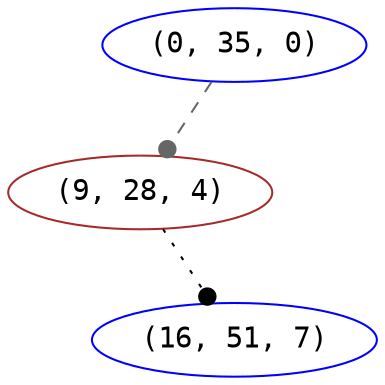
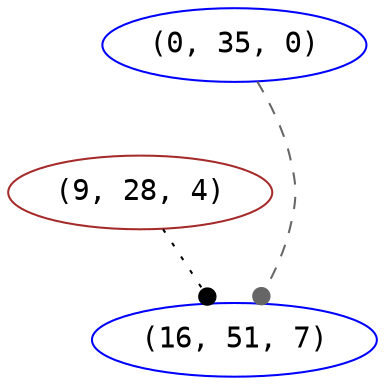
  digraph {
    fontname="DejaVu Sans Mono"
    node [color=blue fontname="DejaVu Sans Mono"]
    edge [arrowhead=dot fontname="DejaVu Sans Mono"]
    "(9, 28, 4)" [color=brown]
    "(0, 35, 0)"
    n3 [label="(16, 51, 7)"]
    "(9, 28, 4)" -> n3 [color=black style=dotted]
-   "(0, 35, 0)" -> "(9, 28, 4)" [color=gray40 style=dashed]
+   "(0, 35, 0)" -> n3 [color=gray40 style=dashed]
  }
